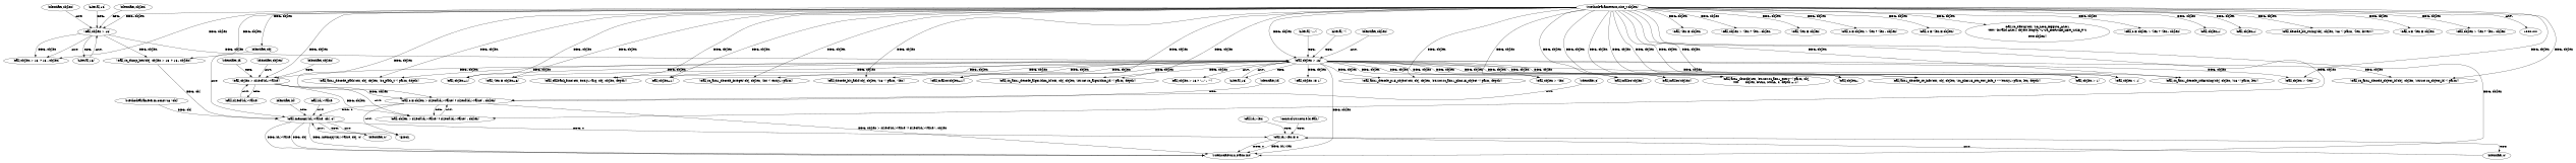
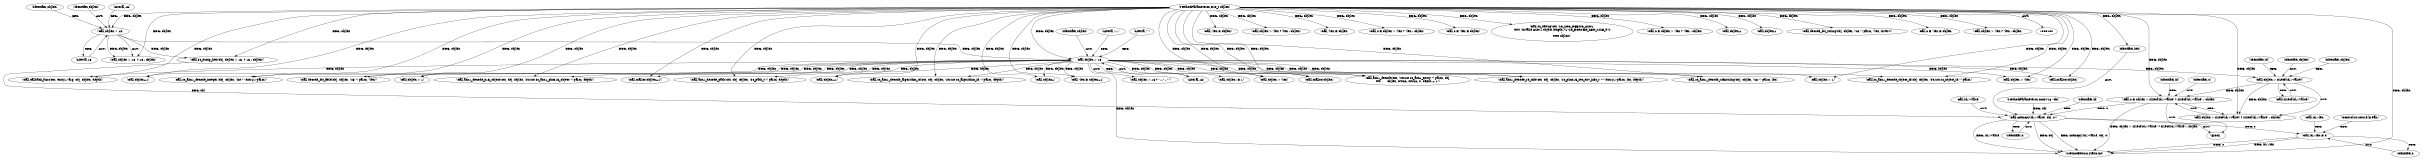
  digraph {
    n1 [label="(Call,c = objlen > sizeof(id->value) ? sizeof(id->value) : objlen)"]
    n2 [label="(Call,memcpy(id->value, obj, c))"]
    n3 [label="(Call,objlen > sizeof(id->value) ? sizeof(id->value) : objlen)"]
    n4 [label="(Block,)"]
    n5 [label="(MethodReturn,static int)"]
    n6 [label="(Call,id->len = c)"]
    n7 [label="(Identifier,c)"]
    n8 [label="(Call,objlen > sizeof(id->value))"]
    n9 [label="(Call,sizeof(id->value))"]
    n10 [label="(Call,objlen > 16)"]
    n11 [label="(Call,decode_bit_field(obj, objlen, (u8 *) parm, *len))"]
    n12 [label="(Call,asn1_decode_path(ctx, obj, objlen, (sc_path_t *) parm, depth))"]
    n13 [label="(Call,objlen > 16 ? \"...\" : \"\")"]
    n14 [label="(Call,callback_func(ctx, entry->arg, obj, objlen, depth))"]
    n15 [label="(Call,asn1_decode(ctx, (struct sc_asn1_entry *) parm, obj,\n\t\t\t\t       objlen, NULL, NULL, 0, depth + 1))"]
    n16 [label="(Call,objlen+1)"]
-   n17 [label="(Call,*len = objlen+6)"]
+   n17 [label="(Call,*len = objlen+1)"]
    n18 [label="(Call,sc_asn1_decode_integer(obj, objlen, (int *) entry->parm))"]
    n19 [label="(Call,sc_asn1_decode_algorithm_id(ctx, obj, objlen, (struct sc_algorithm_id *) parm, depth))"]
    n20 [label="(Literal,16)"]
    n21 [label="(Call,malloc(objlen))"]
    n22 [label="(Call,objlen--)"]
    n23 [label="(Call,objlen < 1)"]
    n24 [label="(Call,objlen != 1)"]
    n25 [label="(Call,sc_asn1_decode_object_id(obj, objlen, (struct sc_object_id *) parm))"]
    n26 [label="(Call,objlen+1)"]
    n27 [label="(Call,malloc(objlen+1))"]
    n28 [label="(Call,asn1_decode_p15_object(ctx, obj, objlen, (struct sc_asn1_pkcs15_object *) parm, depth))"]
    n29 [label="(Call,objlen > *len)"]
    n30 [label="(Call,malloc(objlen))"]
    n31 [label="(Call,asn1_decode_se_info(ctx, obj, objlen, (sc_pkcs15_sec_env_info_t ***)entry->parm, len, depth))"]
    n32 [label="(Call,objlen > 1)"]
    n33 [label="(Call,sc_asn1_decode_utf8string(obj, objlen, (u8 *) parm, len))"]
    n34 [label="(Call,objlen > *len)"]
    n35 [label="(MethodParameterIn,size_t objlen)"]
    n36 [label="(Call,objlen > 16)"]
    n37 [label="(Call,*len = objlen)"]
    n38 [label="(Call,objlen > *len ? *len : objlen)"]
    n39 [label="(Call,sc_dump_hex(obj, objlen > 16  ? 16 : objlen))"]
    n40 [label="(Call,*len = objlen)"]
    n41 [label="(Call,c = objlen > *len ? *len : objlen)"]
    n42 [label="(Call,c = *len = objlen)"]
    n43 [label="(Call,sc_debug(ctx, SC_LOG_DEBUG_ASN1,\n\t\t\t\t\t \"invalid ASN.1 object length: %\"SC_FORMAT_LEN_SIZE_T\"u\n\",\n\t\t\t\t\t objlen))"]
    n44 [label="(Call,c = objlen > *len ? *len : objlen)"]
    n45 [label="(Call,objlen-1)"]
    n46 [label="(Call,objlen > 16  ? 16 : objlen)"]
    n47 [label="(Call,objlen-1)"]
    n48 [label="(Call,decode_bit_string(obj, objlen, (u8 *) parm, *len, invert))"]
    n49 [label="(Call,c = *len = objlen)"]
    n50 [label="(Call,objlen > *len ? *len : objlen)"]
    1000102
-   n52 [label="(Identifier,obj)"]
+   n52 [label="(Identifier,hex)"]
    n53 [label="(Literal,16)"]
    n54 [label="(Identifier,c)"]
    n55 [label="(Identifier,id)"]
    n56 [label="(Identifier,objlen)"]
    n57 [label="(Literal,\"...\")"]
    n58 [label="(Call,id->len)"]
    n59 [label="(Identifier,id)"]
    n60 [label="(Call,id->value)"]
    n61 [label="(MethodParameterIn,const u8 *obj)"]
    n62 [label="(Literal,16)"]
    n63 [label="(Identifier,id)"]
    n64 [label="(ControlStructure,break;)"]
    n65 [label="(Identifier,c)"]
    n66 [label="(Identifier,objlen)"]
    n67 [label="(Identifier,objlen)"]
    n68 [label="(Literal,\"\")"]
    n69 [label="(Identifier,objlen)"]
    n70 [label="(Identifier,objlen)"]
    n1 -> n2 [label="DDG: c"]
    n1 -> n3 [label="CFG: "]
    n1 -> n4 [label="AST: "]
    n1 -> n5 [label="DDG: objlen > sizeof(id->value) ? sizeof(id->value) : objlen"]
    n2 -> n4 [label="AST: "]
    n2 -> n5 [label="DDG: obj"]
    n2 -> n5 [label="DDG: memcpy(id->value, obj, c)"]
    n2 -> n5 [label="DDG: id->value"]
    n2 -> n6 [label="DDG: c"]
    n2 -> n7 [label="CFG: "]
    n3 -> n1 [label="AST: "]
    n6 -> n5 [label="DDG: c"]
    n6 -> n5 [label="DDG: id->len"]
    n6 -> n54 [label="CFG: "]
    n7 -> n2 [label="AST: "]
    n8 -> n1 [label="DDG: objlen"]
    n8 -> n3 [label="AST: "]
    n8 -> n3 [label="DDG: objlen"]
    n8 -> n9 [label="CFG: "]
    n9 -> n8 [label="AST: "]
    n10 -> n5 [label="DDG: objlen"]
    n10 -> n8 [label="DDG: objlen"]
    n10 -> n11 [label="DDG: objlen"]
    n10 -> n12 [label="DDG: objlen"]
    n10 -> n13 [label="AST: "]
    n10 -> n14 [label="DDG: objlen"]
    n10 -> n15 [label="DDG: objlen"]
    n10 -> n16 [label="DDG: objlen"]
    n10 -> n17 [label="DDG: objlen"]
    n10 -> n18 [label="DDG: objlen"]
    n10 -> n19 [label="DDG: objlen"]
    n10 -> n20 [label="CFG: "]
    n10 -> n21 [label="DDG: objlen"]
    n10 -> n22 [label="DDG: objlen"]
    n10 -> n23 [label="DDG: objlen"]
    n10 -> n24 [label="DDG: objlen"]
    n10 -> n25 [label="DDG: objlen"]
    n10 -> n26 [label="DDG: objlen"]
    n10 -> n27 [label="DDG: objlen"]
    n10 -> n28 [label="DDG: objlen"]
    n10 -> n29 [label="DDG: objlen"]
    n10 -> n30 [label="DDG: objlen"]
    n10 -> n31 [label="DDG: objlen"]
    n10 -> n32 [label="DDG: objlen"]
    n10 -> n33 [label="DDG: objlen"]
    n10 -> n34 [label="DDG: objlen"]
    n20 -> n10 [label="AST: "]
    n35 -> n1 [label="DDG: objlen"]
    n35 -> n3 [label="DDG: objlen"]
    n35 -> n5 [label="DDG: objlen"]
-   n35 -> n8 [label="DDG: objlen"]
    n35 -> n10 [label="DDG: objlen"]
    n35 -> n11 [label="DDG: objlen"]
    n35 -> n12 [label="DDG: objlen"]
    n35 -> n14 [label="DDG: objlen"]
    n35 -> n15 [label="DDG: objlen"]
    n35 -> n16 [label="DDG: objlen"]
    n35 -> n17 [label="DDG: objlen"]
    n35 -> n18 [label="DDG: objlen"]
    n35 -> n19 [label="DDG: objlen"]
    n35 -> n21 [label="DDG: objlen"]
    n35 -> n22 [label="DDG: objlen"]
    n35 -> n23 [label="DDG: objlen"]
    n35 -> n25 [label="DDG: objlen"]
    n35 -> n26 [label="DDG: objlen"]
    n35 -> n27 [label="DDG: objlen"]
    n35 -> n28 [label="DDG: objlen"]
    n35 -> n29 [label="DDG: objlen"]
    n35 -> n30 [label="DDG: objlen"]
    n35 -> n31 [label="DDG: objlen"]
    n35 -> n32 [label="DDG: objlen"]
    n35 -> n33 [label="DDG: objlen"]
    n35 -> n34 [label="DDG: objlen"]
    n35 -> n36 [label="DDG: objlen"]
    n35 -> n37 [label="DDG: objlen"]
    n35 -> n38 [label="DDG: objlen"]
    n35 -> n39 [label="DDG: objlen"]
    n35 -> n40 [label="DDG: objlen"]
    n35 -> n41 [label="DDG: objlen"]
    n35 -> n42 [label="DDG: objlen"]
    n35 -> n43 [label="DDG: objlen"]
    n35 -> n44 [label="DDG: objlen"]
    n35 -> n45 [label="DDG: objlen"]
    n35 -> n46 [label="DDG: objlen"]
    n35 -> n47 [label="DDG: objlen"]
    n35 -> n48 [label="DDG: objlen"]
    n35 -> n49 [label="DDG: objlen"]
    n35 -> n50 [label="DDG: objlen"]
    n35 -> 1000102 [label="AST: "]
    n35 -> n52 [label="DDG: objlen"]
    n36 -> n10 [label="DDG: objlen"]
    n36 -> n39 [label="DDG: objlen"]
    n36 -> n46 [label="AST: "]
    n36 -> n46 [label="DDG: objlen"]
    n36 -> n53 [label="CFG: "]
    n39 -> n2 [label="DDG: obj"]
    n52 -> n2 [label="AST: "]
    n53 -> n36 [label="AST: "]
    n54 -> n6 [label="AST: "]
    n55 -> n8 [label="CFG: "]
    n56 -> n10 [label="AST: "]
    n57 -> n10 [label="CFG: "]
    n58 -> n6 [label="CFG: "]
    n59 -> n2 [label="CFG: "]
    n60 -> n2 [label="AST: "]
    n61 -> n2 [label="DDG: obj"]
    n62 -> n36 [label="CFG: "]
    n63 -> n1 [label="CFG: "]
    n64 -> n6 [label="CFG: "]
    n65 -> n1 [label="AST: "]
    n66 -> n36 [label="CFG: "]
    n67 -> n36 [label="AST: "]
    n68 -> n10 [label="CFG: "]
    n69 -> n8 [label="AST: "]
    n70 -> n8 [label="CFG: "]
  }
